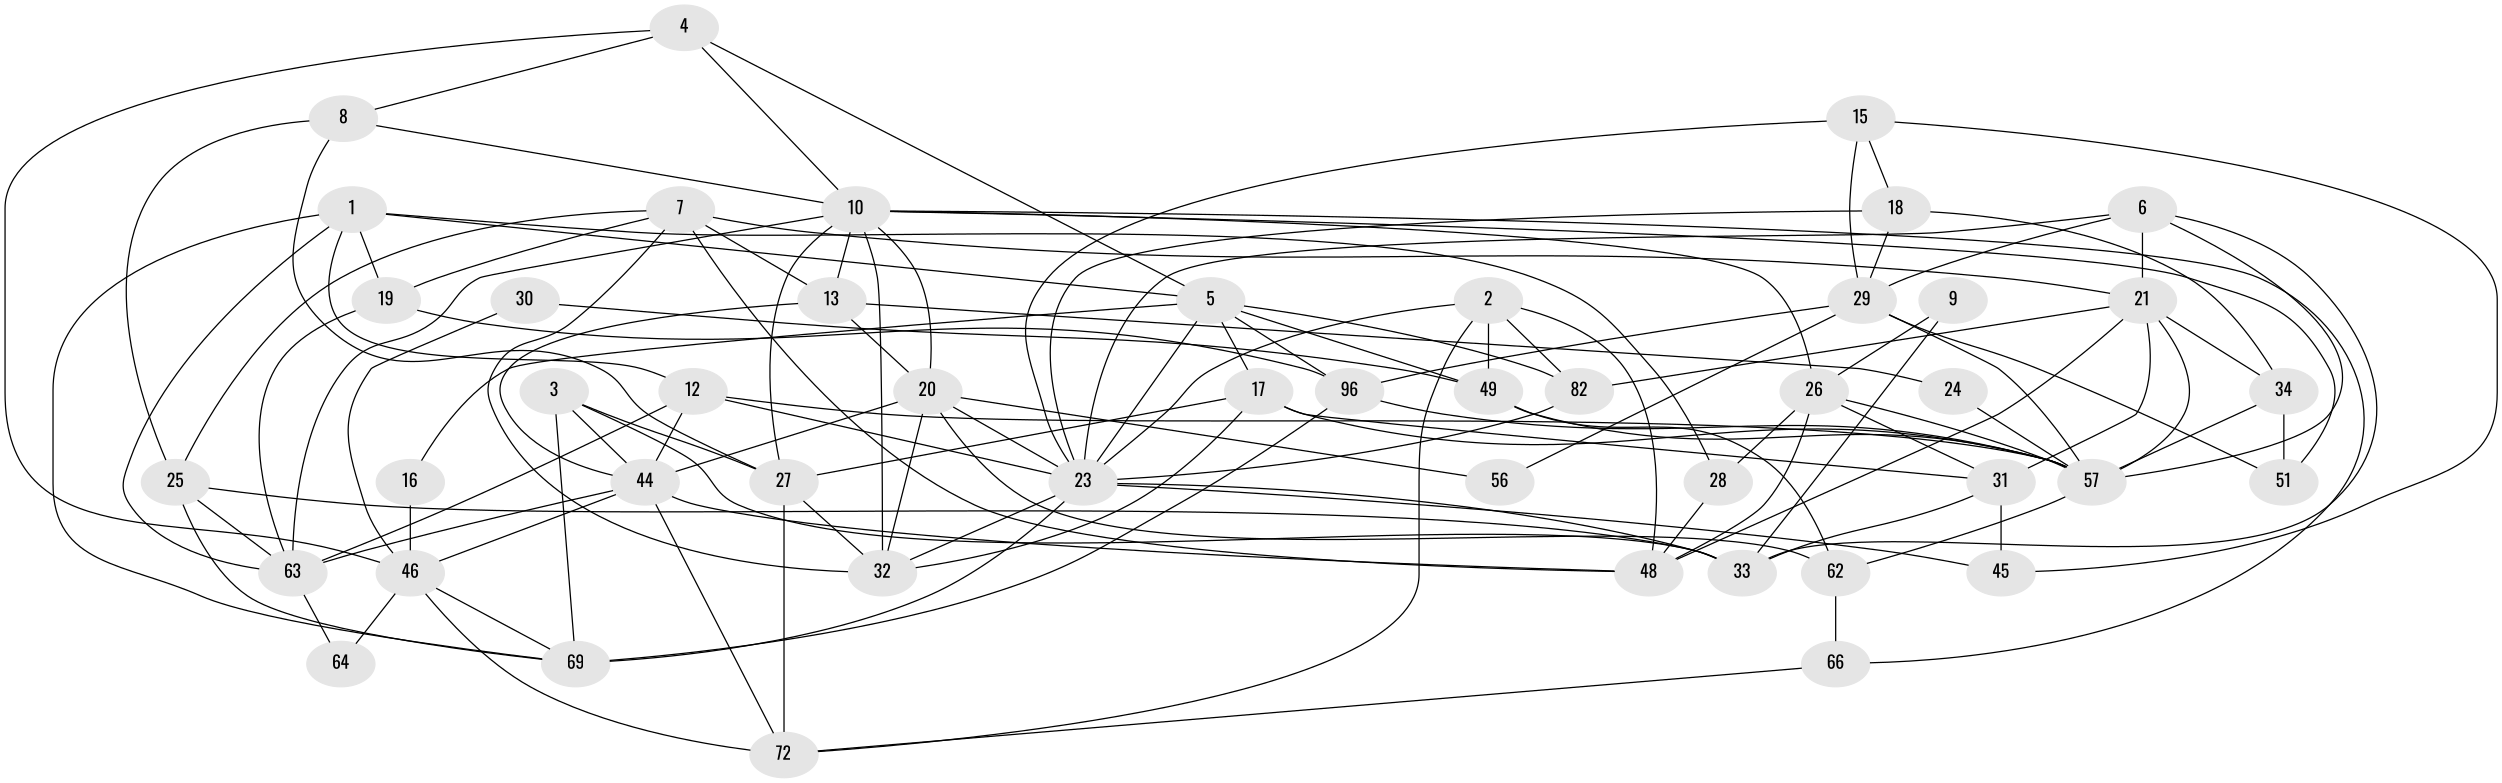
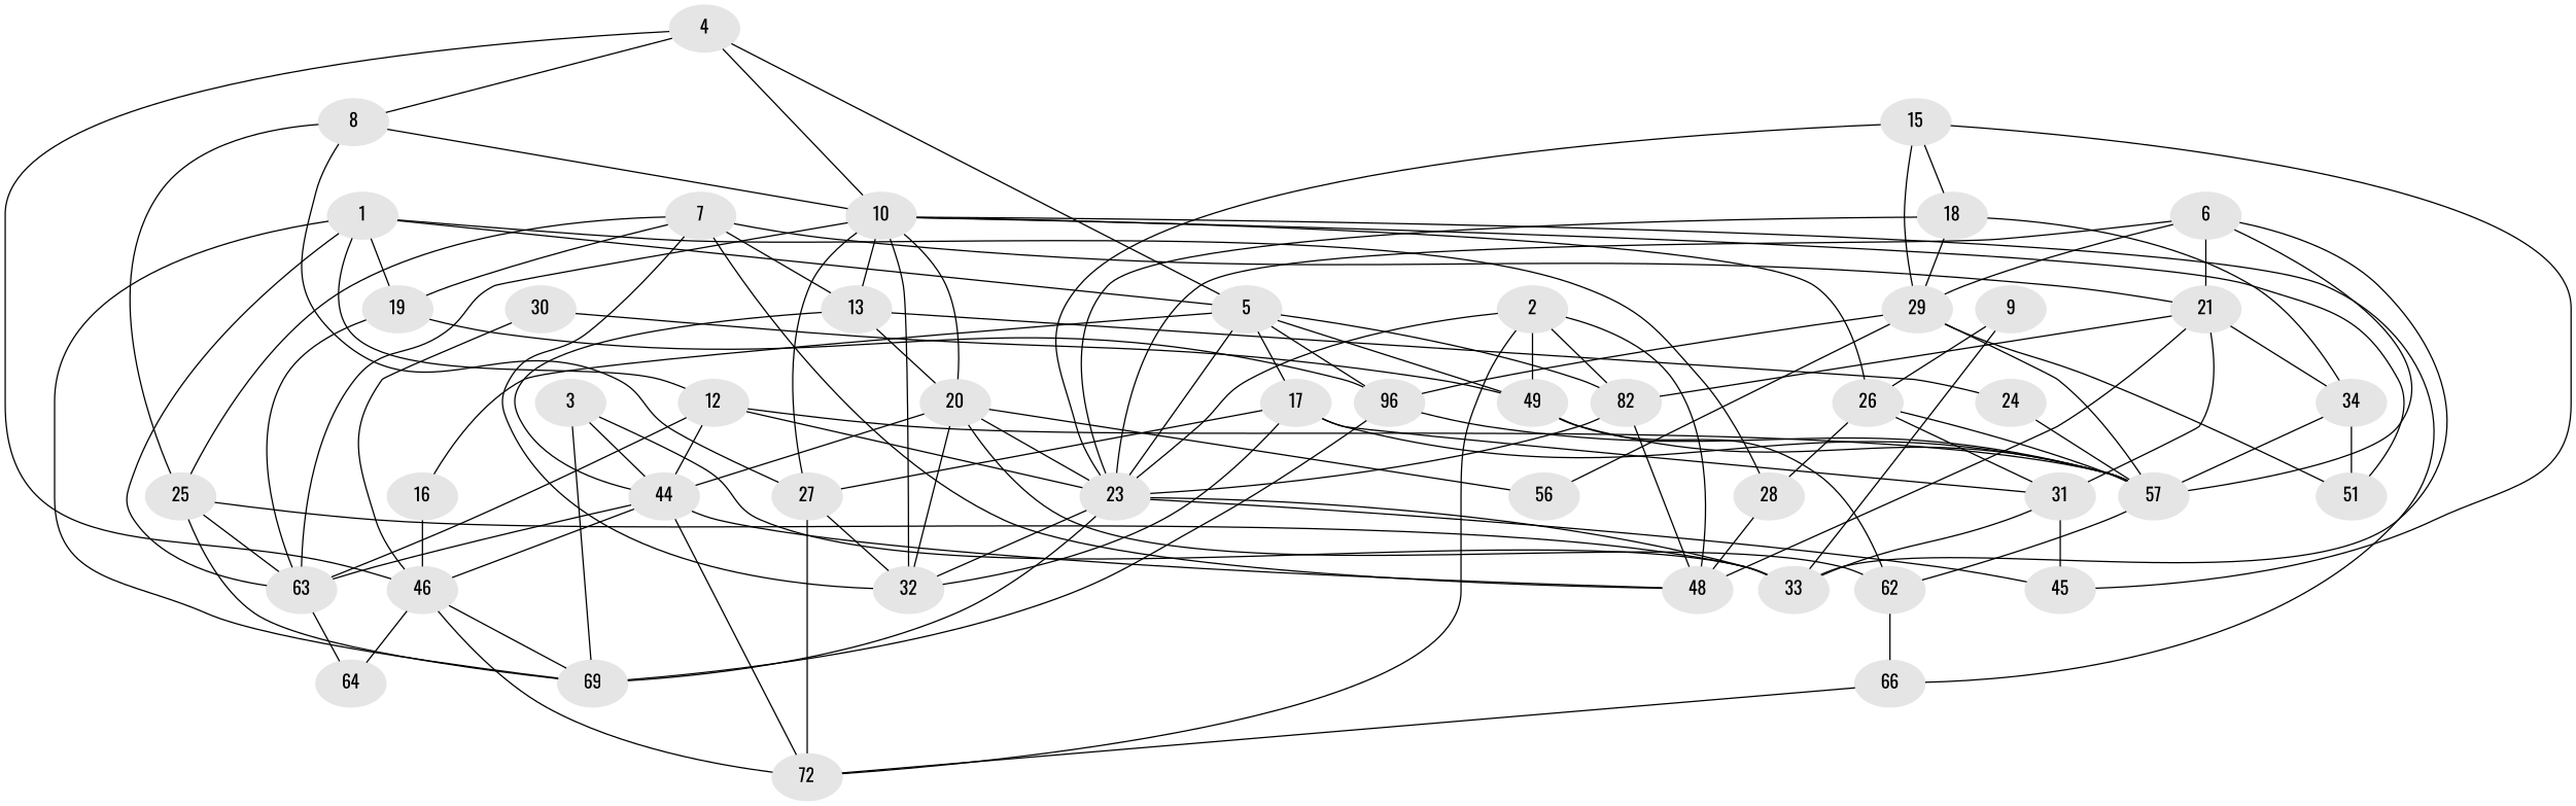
  graph {
    fontname=Oswald
    node [color=gray90 fontname=Oswald style=filled]
    edge [fontname=Oswald]
    1 [super="+78"]
    5 [super="+42"]
    12 [super="+70"]
    19
    28
    63
    69 [super="+77"]
    n8 [label=82 super="+58"]
    23 [super="+37"]
    49
    16
    17 [super="+74"]
    n13 [label=96 super="+61"]
    44 [super="+75"]
    57 [super="+79"]
    48 [super="+60"]
    64
    2 [super="+55"]
    72
    33 [super="+41"]
    32 [super="+47"]
    45
    62
    3 [super="+68"]
    27 [super="+67"]
    46 [super="+59"]
    4
    8 [super="+65"]
    10 [super="+11"]
    25 [super="+52"]
    13 [super="+39"]
    20 [super="+35"]
    26 [super="+40"]
    51
    66
    31
    6 [super="+73"]
    21 [super="+80"]
    29 [super="+50"]
    34 [super="+54"]
    56
    7 [super="+53"]
    24
    9 [super="+14"]
    15 [super="+76"]
    18
    30
    1 -- 5
    1 -- 12
    1 -- 19
    1 -- 28
    1 -- 63
    1 -- 69
    5 -- n8
    5 -- 23
    5 -- 49
    5 -- 16
    5 -- 17
    5 -- n13
    12 -- 63
    12 -- 23
    12 -- 44
    12 -- 57
    19 -- 63
    19 -- n13
    28 -- 48
    63 -- 64
    n8 -- 23
    23 -- 69
    23 -- 33
    23 -- 32
    23 -- 45
    49 -- 57
    49 -- 62
    16 -- 46
    17 -- 57
    17 -- 32
    17 -- 27
    17 -- 31
    n13 -- 69
    n13 -- 57
    44 -- 63
    44 -- 48
    44 -- 72
    44 -- 46
    57 -- 62
    2 -- n8
    2 -- 23
    2 -- 49
    2 -- 48
    2 -- 72
    62 -- 66
    3 -- 69
    3 -- 44
    3 -- 33
-   3 -- 27
    27 -- 72
    27 -- 32
    46 -- 69
    46 -- 64
    46 -- 72
    4 -- 5
    4 -- 46
    4 -- 8
    4 -- 10
    8 -- 27
    8 -- 10
    8 -- 25
    10 -- 63
    10 -- 32
    10 -- 27
    10 -- 13
    10 -- 20
    10 -- 26
    10 -- 51
    10 -- 66
    25 -- 63
    25 -- 69
    25 -- 33
    13 -- 44
    13 -- 20
    13 -- 24
    20 -- 23
    20 -- 44
    20 -- 32
    20 -- 62
    20 -- 56
    26 -- 28
    26 -- 57
-   26 -- 48
+   n8 -- 48
    26 -- 31
    66 -- 72
    31 -- 33
    31 -- 45
    6 -- 23
    6 -- 57
    6 -- 33
    6 -- 21 [weight=2]
    6 -- 29
    21 -- n8
-   21 -- 57
    21 -- 48
    21 -- 31
    21 -- 34
    29 -- n13
    29 -- 57
    29 -- 51
    29 -- 56
    34 -- 57
    34 -- 51
    7 -- 19
    7 -- 48
    7 -- 32
    7 -- 25
    7 -- 13
    7 -- 21
    24 -- 57
    9 -- 33
    9 -- 26
    15 -- 23
    15 -- 45
    15 -- 29
    15 -- 18
    18 -- 23
    18 -- 29
    18 -- 34
    30 -- 49
    30 -- 46
  }
